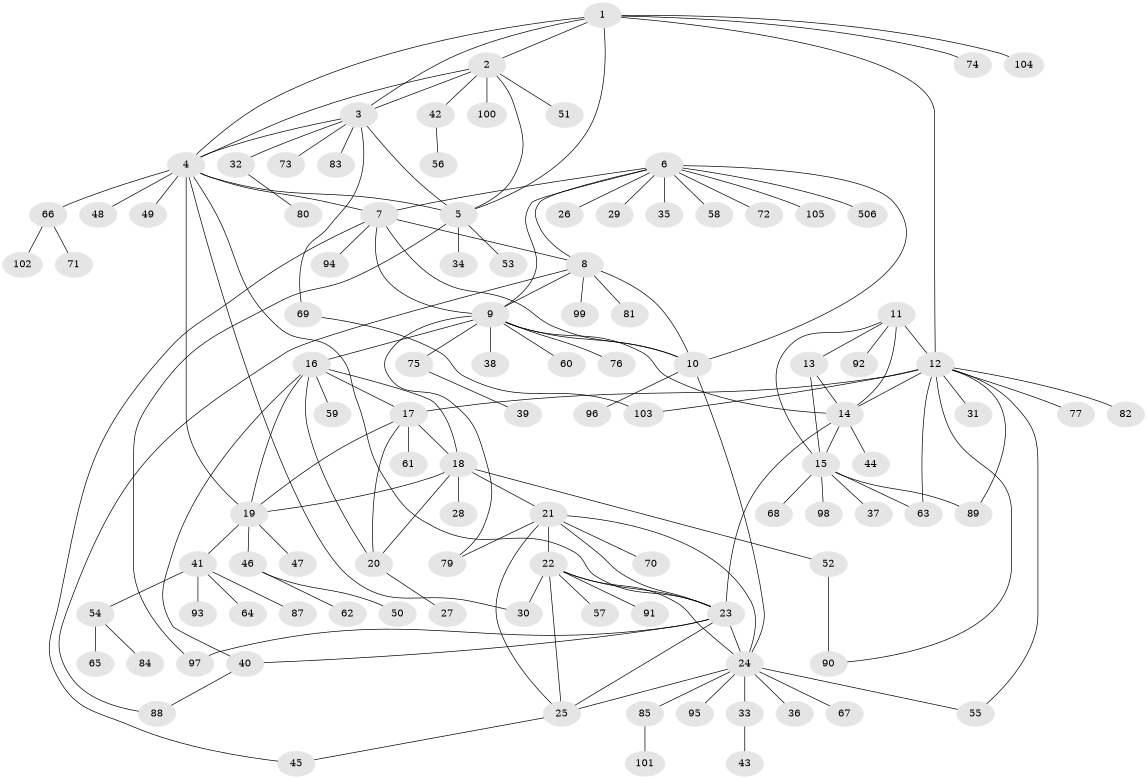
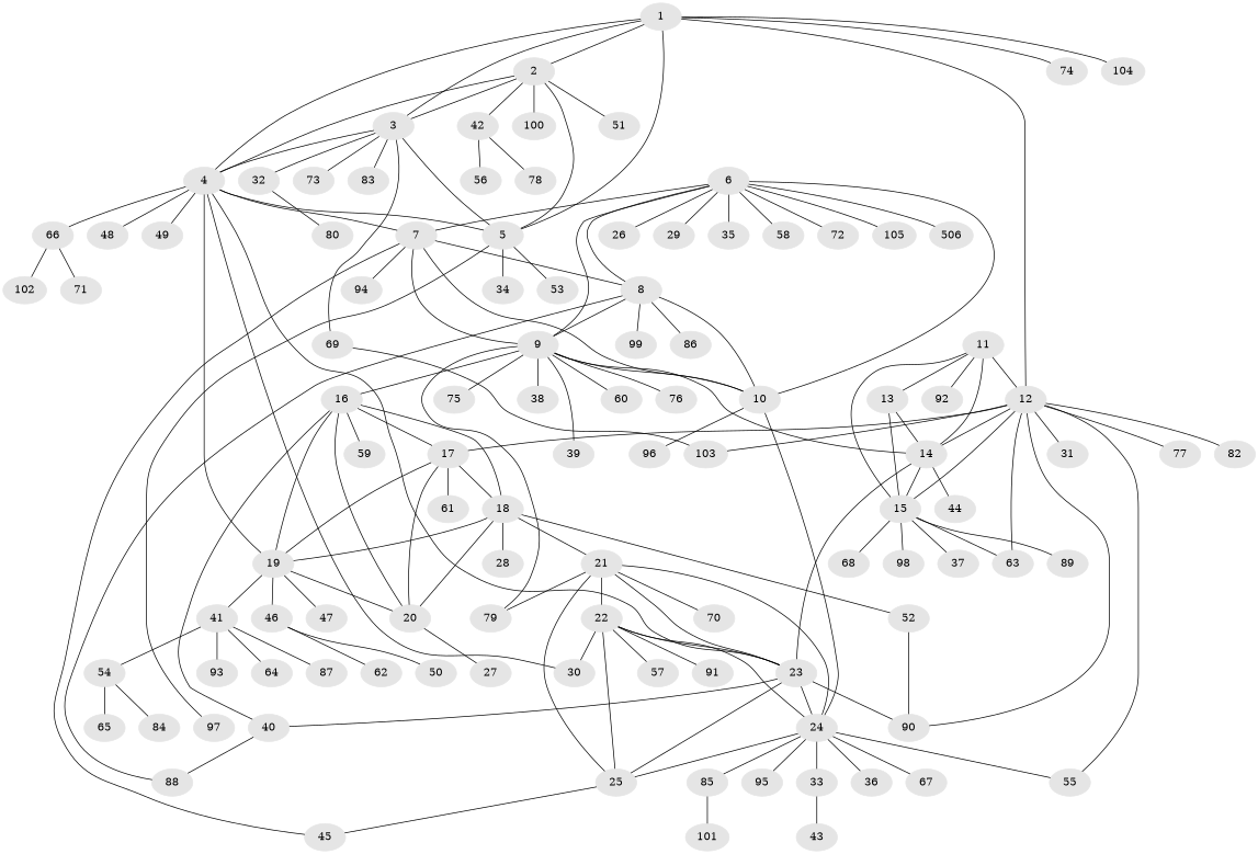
  graph {
    node [color=gray90 style=filled]
    1
    2
    3
    4
    5
    12
    74
    104
    42
    51
    100
    32
    69
    73
    83
    7
    19
    23
    30
    48
    49
    66
    34
    53
    97
    14
    15
    17
    31
    55
    77
    82
    90
    103
    63
    56
+   78
    80
    8
    9
    10
    45
    94
    20
    41
    46
    47
    24
    40
    25
    71
    102
    6
    26
    29
    35
    58
    72
    105
    n60 [label=506]
-   81
+   81 [label=86]
    88
    99
    16
    38
    39
    60
    75
    76
    79
    96
    44
    18
    59
    33
    36
    67
    85
    95
    11
    13
    92
    37
    68
    89
    98
    61
    21
    28
    52
    27
    22
    70
    54
    64
    87
    93
    50
    62
    57
    91
    43
    101
    65
    84
    1 -- 2
    1 -- 3
    1 -- 4
    1 -- 5
    1 -- 12
    1 -- 74
    1 -- 104
    2 -- 3
    2 -- 4
    2 -- 5
    2 -- 42
    2 -- 51
    2 -- 100
    3 -- 4
    3 -- 5
    3 -- 32
    3 -- 69
    3 -- 73
    3 -- 83
    4 -- 5
    4 -- 7
    4 -- 19
    4 -- 23
    4 -- 30
    4 -- 48
    4 -- 49
    4 -- 66
    5 -- 34
    5 -- 53
    5 -- 97
    12 -- 14
-   12 -- 89
+   12 -- 15
    12 -- 17
    12 -- 31
    12 -- 55
    12 -- 77
    12 -- 82
    12 -- 90
    12 -- 103
    12 -- 63
    42 -- 56
+   42 -- 78
    32 -- 80
    69 -- 103
    7 -- 8
    7 -- 9
    7 -- 10
    7 -- 45
    7 -- 94
+   19 -- 20
    19 -- 41
    19 -- 46
    19 -- 47
-   23 -- 97
+   23 -- 90
    23 -- 24
    23 -- 40
    23 -- 25
    66 -- 71
    66 -- 102
    14 -- 23
    14 -- 15
    14 -- 44
    15 -- 63
    15 -- 37
    15 -- 68
    15 -- 89
    15 -- 98
    17 -- 19
    17 -- 20
    17 -- 18
    17 -- 61
    8 -- 9
    8 -- 10
    8 -- 81
    8 -- 88
    8 -- 99
    9 -- 14
    9 -- 10
    9 -- 16
    9 -- 38
-   75 -- 39
+   9 -- 39
    9 -- 60
    9 -- 75
    9 -- 76
    9 -- 79
    10 -- 24
    10 -- 96
    20 -- 27
    41 -- 54
    41 -- 64
    41 -- 87
    41 -- 93
    46 -- 50
    46 -- 62
    24 -- 55
    24 -- 25
    24 -- 33
    24 -- 36
    24 -- 67
    24 -- 85
    24 -- 95
    40 -- 88
    25 -- 45
    6 -- 7
    6 -- 8
    6 -- 9
    6 -- 10
    6 -- 26
    6 -- 29
    6 -- 35
    6 -- 58
    6 -- 72
    6 -- 105
    6 -- n60
    16 -- 19
    16 -- 17
    16 -- 20
    16 -- 40
    16 -- 18
    16 -- 59
    18 -- 19
    18 -- 20
    18 -- 21
    18 -- 28
    18 -- 52
    33 -- 43
    85 -- 101
    11 -- 12
    11 -- 14
    11 -- 15
    11 -- 13
    11 -- 92
    13 -- 14
    13 -- 15
    21 -- 23
    21 -- 24
    21 -- 25
    21 -- 79
    21 -- 22
    21 -- 70
    52 -- 90
    22 -- 23
    22 -- 30
    22 -- 24
    22 -- 25
    22 -- 57
    22 -- 91
    54 -- 65
    54 -- 84
  }
